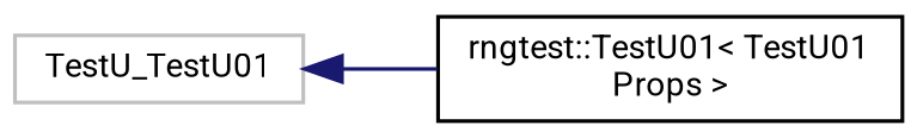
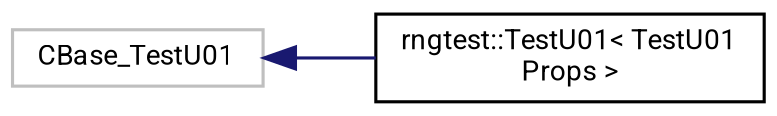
  digraph {
    rankdir=LR
    fontname=Roboto
    node [fontname=Roboto fontsize=9 shape=record]
-   n1 [color=grey75 height=0.2 label=TestU_TestU01 width=0.4]
+   n1 [color=grey75 height=0.2 label=CBase_TestU01 width=0.4]
    n2 [color=black height=0.2 label="rngtest::TestU01\< TestU01\lProps \>" width=0.4]
    n1 -> n2 [color=midnightblue dir=back fontname=Roboto fontsize=9 labelfontname="sans-serif" labelfontsize=9 style=solid]
  }
